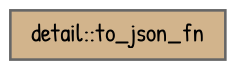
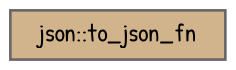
  digraph {
    rankdir=TB
    fontname="Patrick Hand"
-   n1 [color=grey40 fillcolor=tan fontname="Patrick Hand" fontsize=10 height=0.2 label="detail::to_json_fn" shape=box style=filled width=0.4]
+   n1 [color=grey40 fillcolor=tan fontname="Patrick Hand" fontsize=10 height=0.2 label="json::to_json_fn" shape=box style=filled width=0.4]
  }
